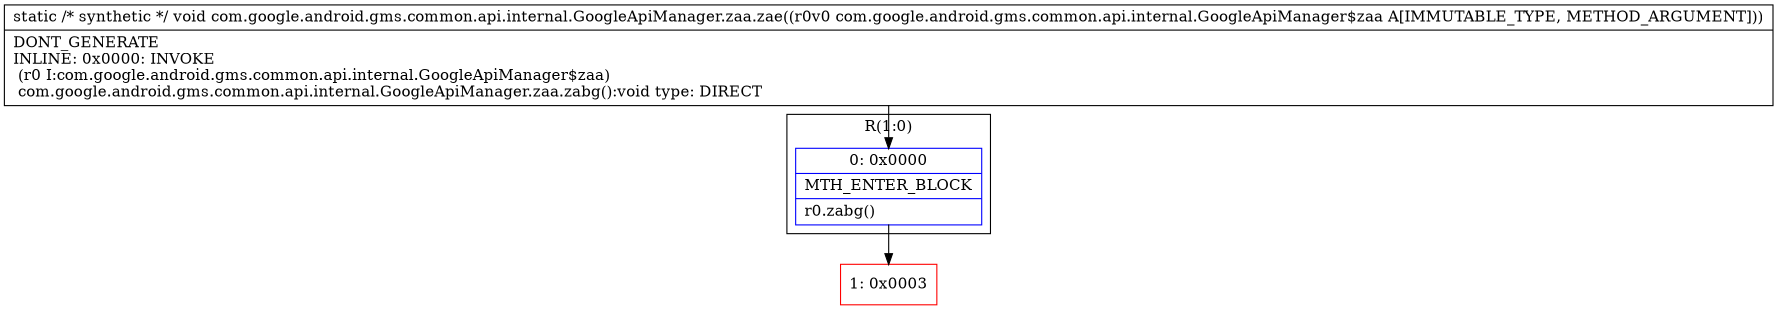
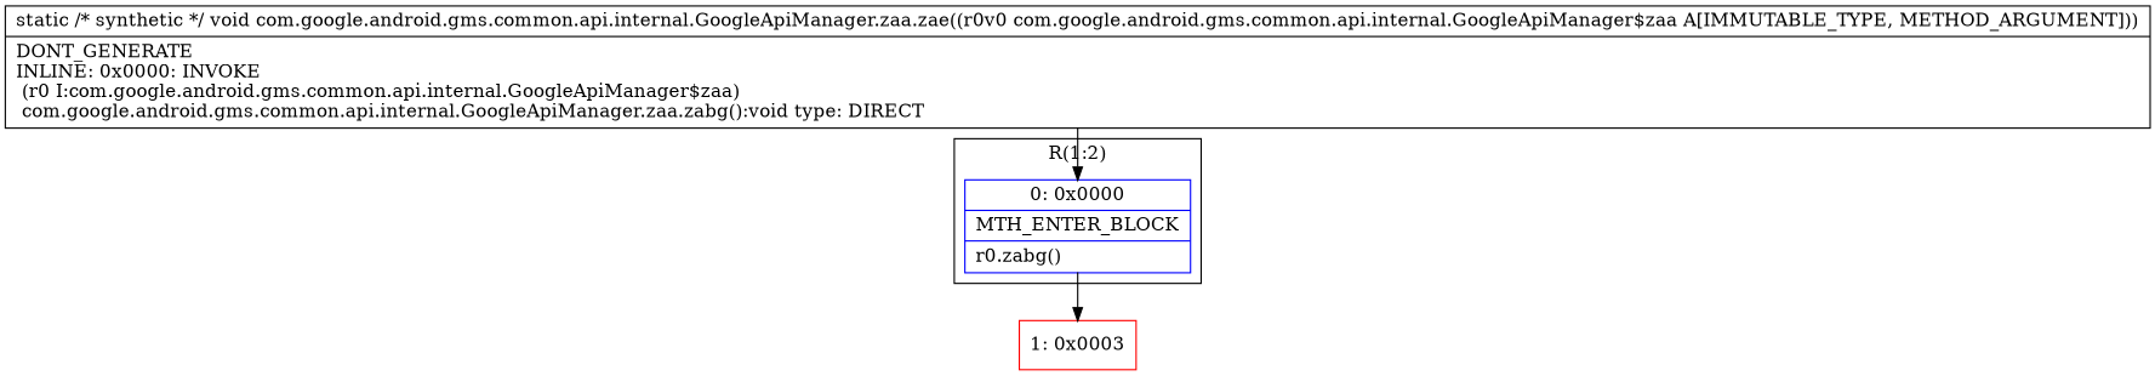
  digraph {
    node [shape=record]
    n1 [color=blue label="{0\:\ 0x0000|MTH_ENTER_BLOCK\l|r0.zabg()\l}"]
    n2 [color=red label="{1\:\ 0x0003}"]
    n3 [label="{static \/* synthetic *\/ void com.google.android.gms.common.api.internal.GoogleApiManager.zaa.zae((r0v0 com.google.android.gms.common.api.internal.GoogleApiManager$zaa A[IMMUTABLE_TYPE, METHOD_ARGUMENT]))  | DONT_GENERATE\lINLINE: 0x0000: INVOKE  \l  (r0 I:com.google.android.gms.common.api.internal.GoogleApiManager$zaa)\l com.google.android.gms.common.api.internal.GoogleApiManager.zaa.zabg():void type: DIRECT\l}"]
    subgraph cluster_1 {
-     label="R(1:0)"
+     label="R(1:2)"
      n1
    }
    n1 -> n2
    n3 -> n1
  }
